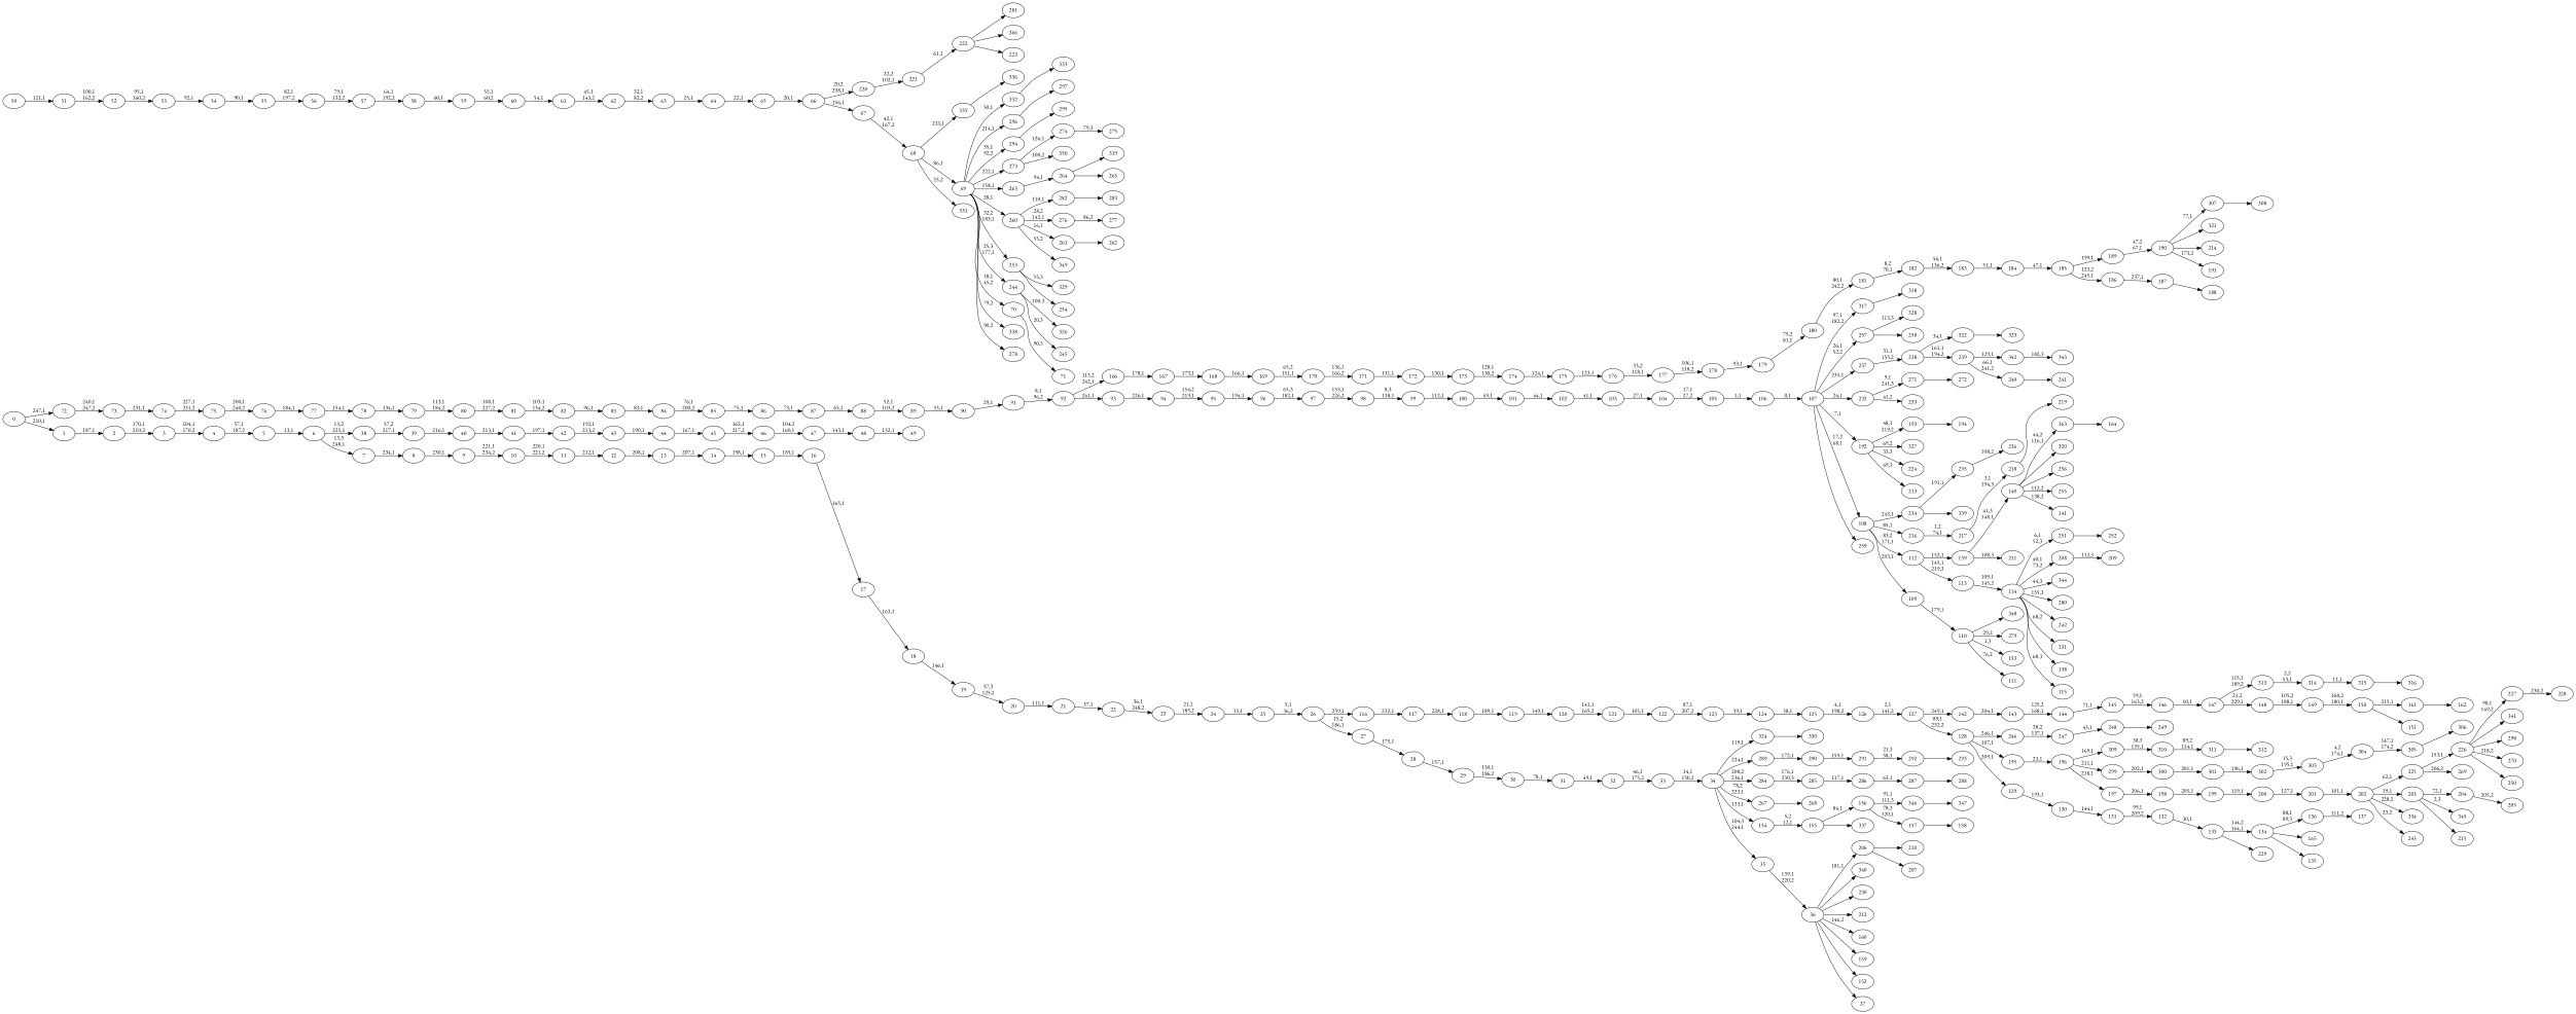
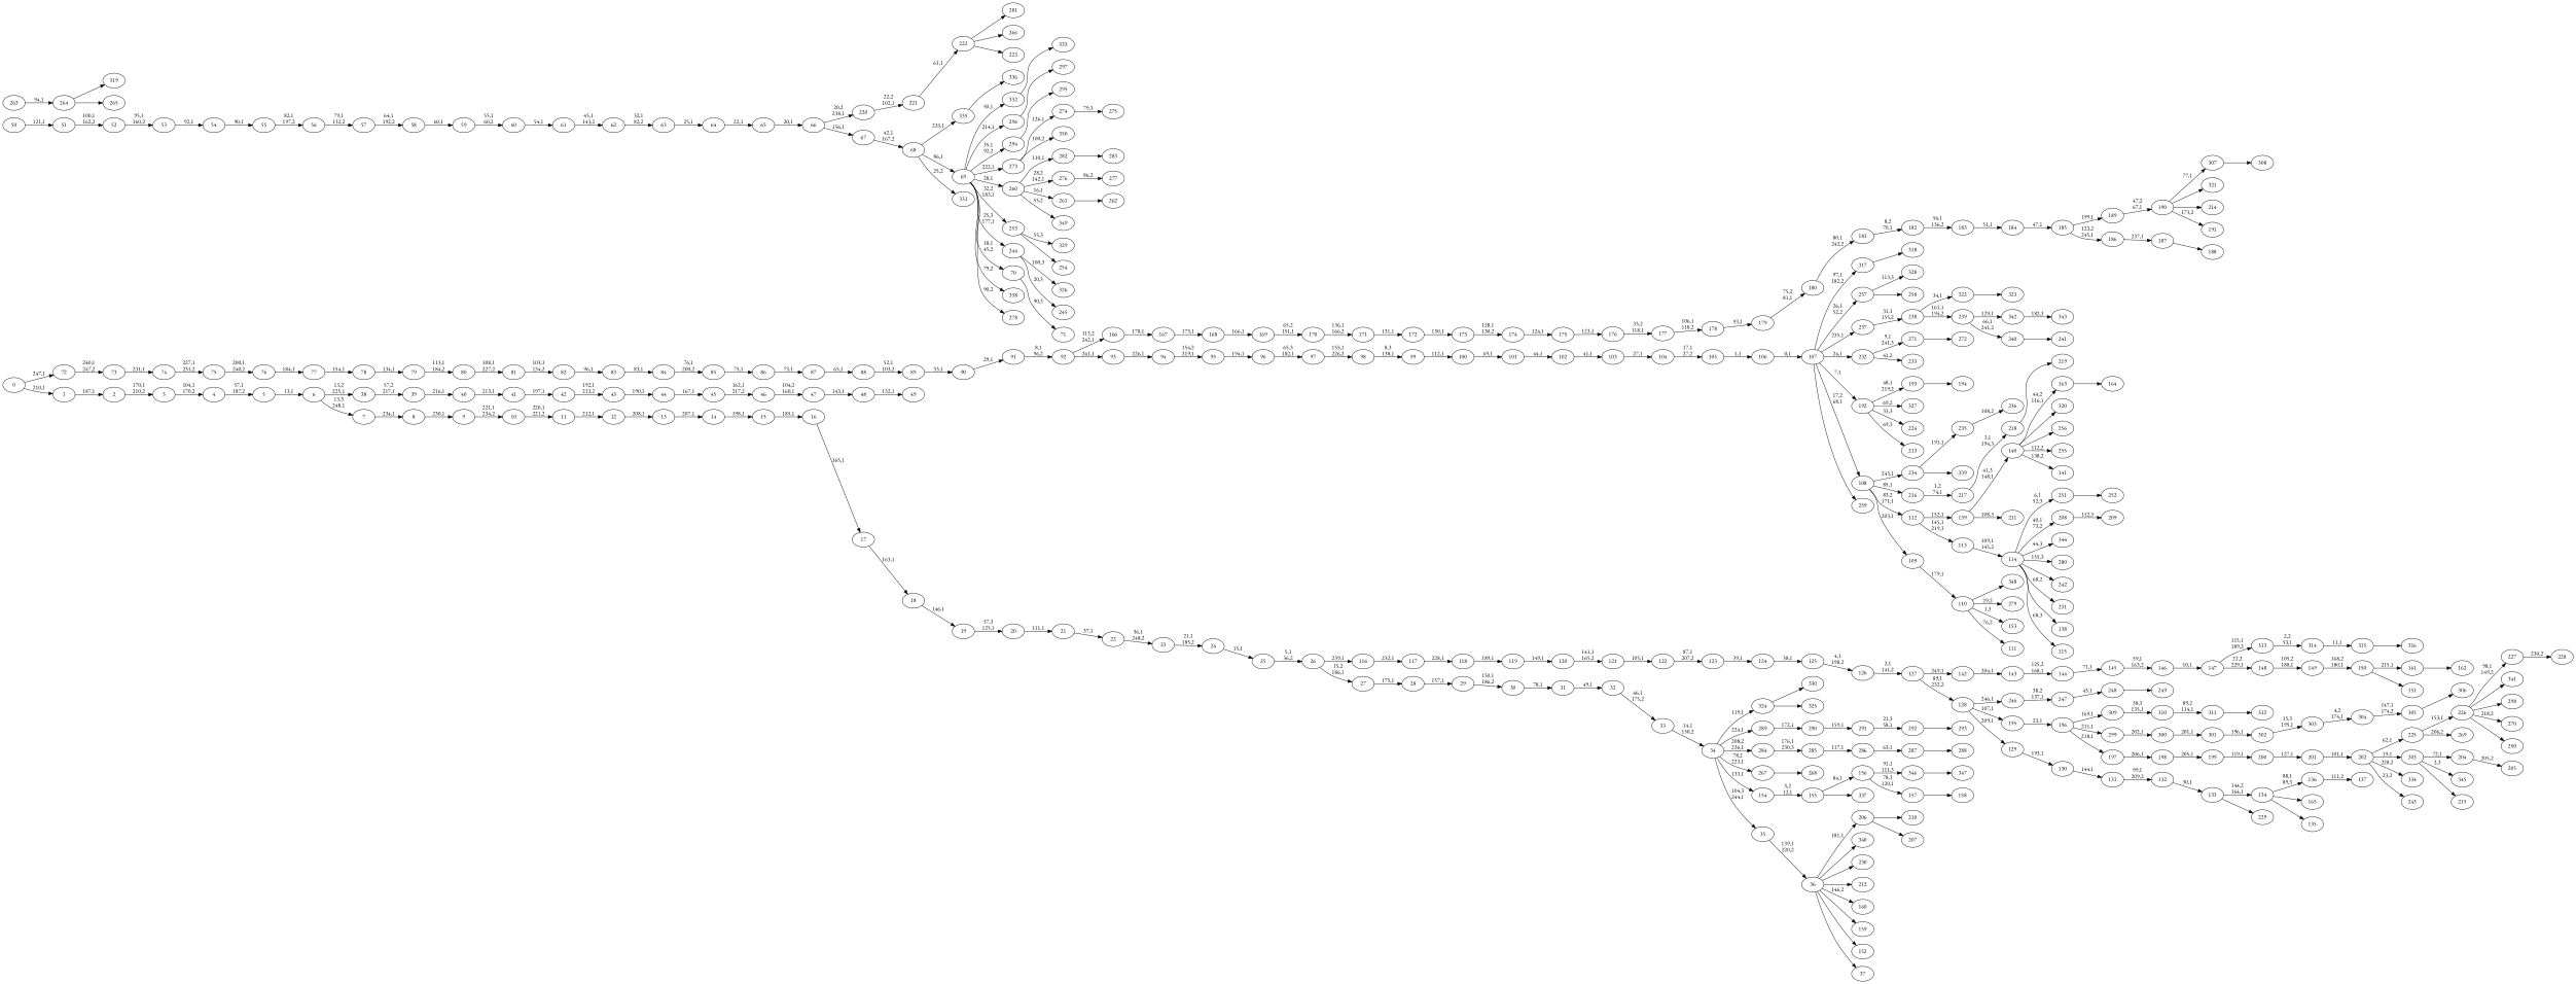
  digraph {
    fontname="EB Garamond"
    rankdir=LR
    node [fontname="EB Garamond"]
    edge [fontname="EB Garamond"]
    346
    347
    342
    343
    335
    336
    332
    333
    324
    330
+   325
    322
    323
    317
    318
    315
    316
    314
    313
    311
    312
    310
    309
    307
    308
    305
    306
    304
    303
    302
    301
    300
    299
    296
    297
    294
    295
    292
    293
    291
    290
    289
    287
    288
    286
    285
    284
    282
    283
    276
    277
    274
    275
    273
    350
    271
    272
    267
    268
    264
    319
    265
    263
    261
    262
    260
    349
    257
    328
    258
    253
    329
    254
    251
    252
    248
    249
    247
    246
    244
    326
    245
    240
    241
    239
    238
    237
    235
    236
    234
    339
    232
    233
    227
    228
    226
    341
    298
    270
    250
    225
    269
    222
    281
    266
    223
    221
    220
    218
    219
    217
    216
    208
    209
    206
    210
    207
    204
    205
    203
    345
    215
    202
    334
    243
    201
    200
    199
    198
    197
    196
    195
    193
    194
    192
    327
    224
    213
    190
    321
    214
    191
    189
    187
    188
    186
    185
    184
    183
    182
    181
    180
    179
    178
    177
    176
    175
    174
    173
    172
    171
    170
    169
    168
    167
    166
    163
    164
    161
    162
    157
    158
    156
    155
    337
    154
    150
    151
    149
    148
    147
    146
    145
    144
    143
    142
    140
    320
    256
    255
    141
    139
    211
    136
    137
    134
    165
    135
    133
    229
    132
    131
    130
    129
    128
    127
    126
    125
    124
    123
    122
    121
    120
    119
    118
    117
    116
    114
    344
    280
    242
    231
    138
    115
    113
    112
    110
    348
    279
    153
    111
    109
    108
    107
    259
    106
    105
    104
    103
    102
    101
    100
    99
    98
    97
    96
    95
    94
    93
    92
    91
    90
    89
    88
    87
    86
    85
    84
    83
    82
    81
    80
    79
    78
    77
    76
    75
    74
    73
    72
    70
    71
    69
    338
    278
    68
    331
    67
    66
    65
    64
    63
    62
    61
    60
    59
    58
    57
    56
    55
    54
    53
    52
    51
    50
    48
    49
    47
    46
    45
    44
    43
    42
    41
    40
    39
    38
    36
    340
    230
    212
    160
    159
    152
    37
    35
    34
    33
    32
    31
    30
    29
    28
    27
    26
    25
    24
    23
    22
    21
    20
    19
    18
    17
    16
    15
    14
    13
    12
    11
    10
    9
    8
    7
    6
    5
    4
    3
    2
    1
    0
    346 -> 347
    342 -> 343 [label="182,3"]
    335 -> 336
    332 -> 333
    324 -> 330
+   324 -> 325
    322 -> 323
    317 -> 318
    315 -> 316
    314 -> 315 [label="11,1"]
    313 -> 314 [label="2,2\n53,1"]
    311 -> 312
    310 -> 311 [label="89,2\n114,1"]
    309 -> 310 [label="38,3\n135,1"]
    307 -> 308
    305 -> 306
    304 -> 305 [label="147,1\n174,2"]
    303 -> 304 [label="4,2\n174,1"]
    302 -> 303 [label="15,3\n195,1"]
    301 -> 302 [label="196,1"]
    300 -> 301 [label="201,1"]
    299 -> 300 [label="202,1"]
    296 -> 297
    294 -> 295
    292 -> 293
    291 -> 292 [label="21,3\n58,1"]
    290 -> 291 [label="159,1"]
    289 -> 290 [label="172,1"]
    287 -> 288
    286 -> 287 [label="63,1"]
    285 -> 286 [label="117,1"]
    284 -> 285 [label="176,1\n230,3"]
    282 -> 283
    276 -> 277 [label="86,2"]
    274 -> 275 [label="79,3"]
    273 -> 274 [label="126,1"]
    273 -> 350 [label="100,2"]
    271 -> 272
    267 -> 268
    264 -> 319
    264 -> 265
    263 -> 264 [label="94,1"]
    261 -> 262
    260 -> 282 [label="110,1"]
    260 -> 276 [label="28,2\n142,1"]
    260 -> 261 [label="16,1"]
    260 -> 349 [label="55,2"]
    257 -> 328 [label="113,3"]
    257 -> 258
    253 -> 329 [label="55,3"]
    253 -> 254
    251 -> 252
    248 -> 249
    247 -> 248 [label="43,1"]
    246 -> 247 [label="38,2\n137,1"]
    244 -> 326 [label="100,3"]
    244 -> 245 [label="20,3"]
    240 -> 241
    239 -> 342 [label="129,1"]
    239 -> 240 [label="66,1\n241,2"]
    238 -> 322 [label="34,1"]
    238 -> 239 [label="161,1\n194,2"]
    237 -> 238 [label="31,1\n155,2"]
    235 -> 236 [label="108,2"]
    234 -> 235 [label="191,1"]
    234 -> 339
    232 -> 271 [label="9,1\n241,3"]
    232 -> 233 [label="41,2"]
    227 -> 228 [label="230,2"]
    226 -> 227 [label="98,1\n149,2"]
    226 -> 341
    226 -> 298
    226 -> 270 [label="218,2"]
    226 -> 250
    225 -> 226 [label="153,1"]
    225 -> 269 [label="206,2"]
    222 -> 281
    222 -> 266
    222 -> 223
    221 -> 222 [label="61,1"]
    220 -> 221 [label="22,2\n102,1"]
    218 -> 219
    217 -> 218 [label="3,1\n194,3"]
    216 -> 217 [label="1,2\n74,1"]
    208 -> 209 [label="112,3"]
    206 -> 210
    206 -> 207
    204 -> 205 [label="205,2"]
    203 -> 204 [label="72,1"]
    203 -> 345 [label="2,3"]
    203 -> 215
    202 -> 225 [label="62,1"]
    202 -> 203 [label="19,1"]
    202 -> 334 [label="228,2"]
    202 -> 243 [label="23,2"]
    201 -> 202 [label="101,1"]
    200 -> 201 [label="127,1"]
    199 -> 200 [label="119,1"]
    198 -> 199 [label="205,1"]
    197 -> 198 [label="206,1"]
    196 -> 309 [label="169,1"]
    196 -> 299 [label="211,1"]
    196 -> 197 [label="218,1"]
    195 -> 196 [label="23,1"]
    193 -> 194
    192 -> 193 [label="48,1\n219,2"]
    192 -> 327 [label="69,2"]
    192 -> 224 [label="33,3"]
    192 -> 213 [label="69,3"]
    190 -> 307 [label="77,1"]
    190 -> 321
    190 -> 214
    190 -> 191 [label="173,2"]
    189 -> 190 [label="47,2\n67,1"]
    187 -> 188
    186 -> 187 [label="237,1"]
    185 -> 189 [label="199,1"]
    185 -> 186 [label="123,2\n245,1"]
    184 -> 185 [label="47,1"]
    183 -> 184 [label="51,1"]
    182 -> 183 [label="56,1\n136,2"]
    181 -> 182 [label="8,2\n70,1"]
    180 -> 181 [label="80,1\n242,2"]
    179 -> 180 [label="75,2\n81,1"]
    178 -> 179 [label="93,1"]
    177 -> 178 [label="106,1\n118,2"]
    176 -> 177 [label="33,2\n118,1"]
    175 -> 176 [label="123,1"]
    174 -> 175 [label="124,1"]
    173 -> 174 [label="128,1\n130,2"]
    172 -> 173 [label="130,1"]
    171 -> 172 [label="131,1"]
    170 -> 171 [label="136,1\n166,2"]
    169 -> 170 [label="65,2\n151,1"]
    168 -> 169 [label="166,1"]
    167 -> 168 [label="173,1"]
    166 -> 167 [label="178,1"]
    163 -> 164
    161 -> 162
    157 -> 158
    156 -> 346 [label="91,1\n111,3"]
    156 -> 157 [label="78,3\n120,1"]
    155 -> 156 [label="84,1"]
    155 -> 337
    154 -> 155 [label="5,2\n12,1"]
    150 -> 161 [label="215,1"]
    150 -> 151
    149 -> 150 [label="168,2\n180,1"]
    148 -> 149 [label="105,2\n188,1"]
    147 -> 313 [label="115,1\n189,2"]
    147 -> 148 [label="21,2\n229,1"]
    146 -> 147 [label="10,1"]
    145 -> 146 [label="59,1\n163,2"]
    144 -> 145 [label="71,1"]
    143 -> 144 [label="125,2\n168,1"]
    142 -> 143 [label="204,1"]
    140 -> 163 [label="44,2\n116,1"]
    140 -> 320
    140 -> 256
    140 -> 255 [label="112,2"]
    140 -> 141 [label="138,2"]
    139 -> 140 [label="41,3\n148,1"]
    139 -> 211 [label="108,3"]
    136 -> 137 [label="111,2"]
    134 -> 136 [label="88,1\n89,3"]
    134 -> 165
    134 -> 135
    133 -> 134 [label="144,2\n164,1"]
    133 -> 229
    132 -> 133 [label="30,1"]
    131 -> 132 [label="99,1\n209,2"]
    130 -> 131 [label="144,1"]
    129 -> 130 [label="193,1"]
    128 -> 246 [label="246,1"]
    128 -> 195 [label="107,1"]
    128 -> 129 [label="209,1"]
    127 -> 142 [label="249,1"]
    127 -> 128 [label="89,1\n232,2"]
    126 -> 127 [label="2,1\n141,2"]
    125 -> 126 [label="4,1\n198,2"]
    124 -> 125 [label="38,1"]
    123 -> 124 [label="39,1"]
    122 -> 123 [label="87,1\n207,2"]
    121 -> 122 [label="105,1"]
    120 -> 121 [label="141,1\n165,2"]
    119 -> 120 [label="149,1"]
    118 -> 119 [label="189,1"]
    117 -> 118 [label="228,1"]
    116 -> 117 [label="232,1"]
    114 -> 251 [label="6,1\n52,3"]
    114 -> 208 [label="40,1\n73,2"]
    114 -> 344 [label="44,3"]
    114 -> 280 [label="155,3"]
    114 -> 242
    114 -> 231 [label="68,2"]
    114 -> 138
    114 -> 115 [label="68,3"]
    113 -> 114 [label="109,1\n145,2"]
    112 -> 139 [label="152,1"]
    112 -> 113 [label="145,1\n219,3"]
    110 -> 348
    110 -> 279 [label="29,2"]
    110 -> 153 [label="1,3"]
    110 -> 111 [label="76,2"]
    109 -> 110 [label="179,1"]
    108 -> 234 [label="243,1"]
    108 -> 216 [label="85,1"]
    108 -> 112 [label="83,2\n171,1"]
    108 -> 109 [label="203,1"]
    107 -> 317 [label="97,1\n182,2"]
    107 -> 257 [label="26,1\n52,2"]
    107 -> 237 [label="235,1"]
    107 -> 232 [label="24,1"]
    107 -> 192 [label="7,1"]
    107 -> 108 [label="17,2\n68,1"]
    107 -> 259
    106 -> 107 [label="0,1"]
    105 -> 106 [label="1,1"]
    104 -> 105 [label="17,1\n27,2"]
    103 -> 104 [label="27,1"]
    102 -> 103 [label="41,1"]
    101 -> 102 [label="44,1"]
    100 -> 101 [label="69,1"]
    99 -> 100 [label="112,1"]
    98 -> 99 [label="8,3\n138,1"]
    97 -> 98 [label="155,1\n226,2"]
    96 -> 97 [label="65,3\n182,1"]
    95 -> 96 [label="194,1"]
    94 -> 95 [label="154,2\n219,1"]
    93 -> 94 [label="226,1"]
    92 -> 166 [label="113,2\n242,1"]
    92 -> 93 [label="241,1"]
    91 -> 92 [label="8,1\n96,2"]
    90 -> 91 [label="29,1"]
    89 -> 90 [label="33,1"]
    88 -> 89 [label="52,1\n103,2"]
    87 -> 88 [label="65,1"]
    86 -> 87 [label="73,1"]
    85 -> 86 [label="75,1"]
    84 -> 85 [label="76,1\n200,2"]
    83 -> 84 [label="83,1"]
    82 -> 83 [label="96,1"]
    81 -> 82 [label="103,1\n134,2"]
    80 -> 81 [label="108,1\n227,2"]
    79 -> 80 [label="113,1\n184,2"]
    78 -> 79 [label="134,1"]
    77 -> 78 [label="154,1"]
    76 -> 77 [label="184,1"]
    75 -> 76 [label="200,1\n240,2"]
    74 -> 75 [label="227,1\n231,2"]
    73 -> 74 [label="231,1"]
    72 -> 73 [label="240,1\n247,2"]
    70 -> 71 [label="90,3"]
    69 -> 332 [label="50,1"]
    69 -> 296 [label="214,1"]
    69 -> 294 [label="35,1\n92,2"]
    69 -> 273 [label="222,1"]
-   69 -> 263 [label="158,1"]
    69 -> 260 [label="28,1"]
    69 -> 253 [label="32,2\n183,1"]
    69 -> 244 [label="25,3\n177,1"]
    69 -> 70 [label="18,1\n45,2"]
    69 -> 338 [label="79,2"]
    69 -> 278 [label="90,2"]
    68 -> 335 [label="233,1"]
    68 -> 69 [label="86,1"]
    68 -> 331 [label="25,2"]
    67 -> 68 [label="42,1\n167,2"]
    66 -> 220 [label="20,2\n238,1"]
    66 -> 67 [label="156,1"]
    65 -> 66 [label="20,1"]
    64 -> 65 [label="22,1"]
    63 -> 64 [label="25,1"]
    62 -> 63 [label="32,1\n82,2"]
    61 -> 62 [label="45,1\n143,2"]
    60 -> 61 [label="54,1"]
    59 -> 60 [label="55,1\n60,2"]
    58 -> 59 [label="60,1"]
    57 -> 58 [label="64,1\n192,2"]
    56 -> 57 [label="79,1\n132,2"]
    55 -> 56 [label="82,1\n197,2"]
    54 -> 55 [label="90,1"]
    53 -> 54 [label="92,1"]
    52 -> 53 [label="95,1\n160,2"]
    51 -> 52 [label="100,1\n162,2"]
    50 -> 51 [label="121,1"]
    48 -> 49 [label="132,1"]
    47 -> 48 [label="143,1"]
    46 -> 47 [label="104,2\n160,1"]
    45 -> 46 [label="162,1\n217,2"]
    44 -> 45 [label="167,1"]
    43 -> 44 [label="190,1"]
    42 -> 43 [label="192,1\n213,2"]
    41 -> 42 [label="197,1"]
    40 -> 41 [label="213,1"]
    39 -> 40 [label="216,1"]
    38 -> 39 [label="57,2\n217,1"]
    36 -> 206 [label="181,1"]
    36 -> 340
    36 -> 230
    36 -> 212
    36 -> 160 [label="146,2"]
    36 -> 159
    36 -> 152
    36 -> 37
    35 -> 36 [label="139,1\n220,2"]
    34 -> 324 [label="119,1"]
    34 -> 289 [label="224,1"]
    34 -> 284 [label="208,2\n236,1"]
    34 -> 267 [label="78,2\n223,1"]
    34 -> 154 [label="133,1"]
    34 -> 35 [label="104,3\n244,1"]
    33 -> 34 [label="14,1\n150,2"]
    32 -> 33 [label="46,1\n175,2"]
    31 -> 32 [label="49,1"]
    30 -> 31 [label="78,1"]
    29 -> 30 [label="150,1\n186,2"]
    28 -> 29 [label="157,1"]
    27 -> 28 [label="175,1"]
    26 -> 116 [label="239,1"]
    26 -> 27 [label="15,2\n186,1"]
    25 -> 26 [label="5,1\n36,2"]
    24 -> 25 [label="15,1"]
    23 -> 24 [label="21,1\n185,2"]
    22 -> 23 [label="36,1\n248,2"]
    21 -> 22 [label="37,1"]
    20 -> 21 [label="111,1"]
    19 -> 20 [label="57,3\n125,1"]
    18 -> 19 [label="146,1"]
    17 -> 18 [label="163,1"]
    16 -> 17 [label="165,1"]
    15 -> 16 [label="185,1"]
    14 -> 15 [label="198,1"]
    13 -> 14 [label="207,1"]
    12 -> 13 [label="208,1"]
    11 -> 12 [label="212,1"]
    10 -> 11 [label="220,1\n221,2"]
    9 -> 10 [label="221,1\n234,2"]
    8 -> 9 [label="230,1"]
    7 -> 8 [label="234,1"]
    6 -> 38 [label="13,2\n225,1"]
    6 -> 7 [label="13,3\n248,1"]
    5 -> 6 [label="13,1"]
    4 -> 5 [label="57,1\n187,2"]
    3 -> 4 [label="104,1\n170,2"]
    2 -> 3 [label="170,1\n210,2"]
    1 -> 2 [label="187,1"]
    0 -> 72 [label="247,1"]
    0 -> 1 [label="210,1"]
  }
